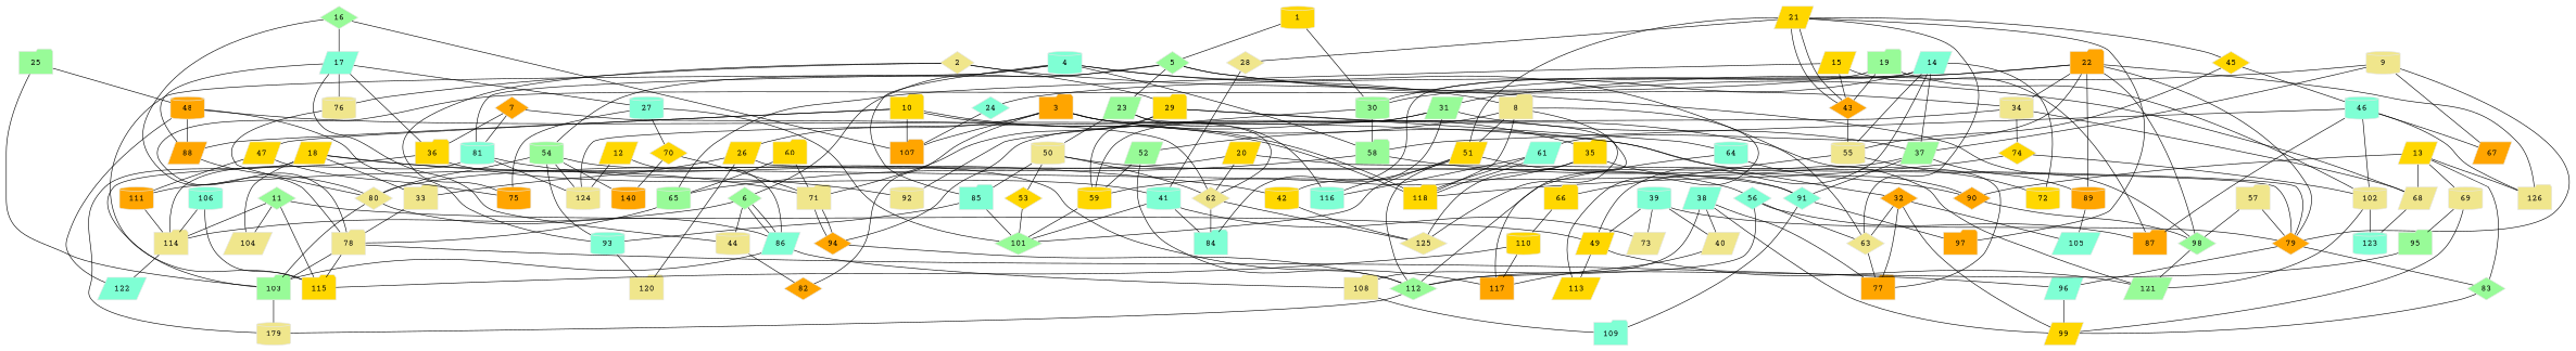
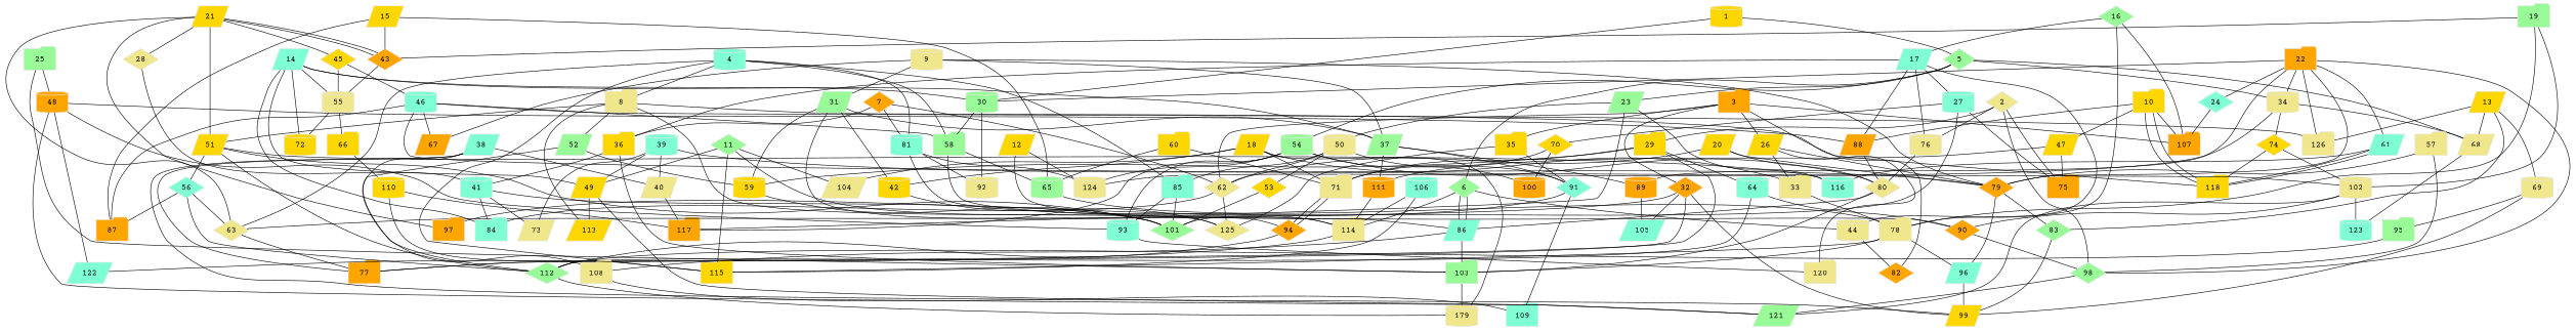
  graph {
    fontname="Courier Prime"
    node [color=gray90 fillcolor=khaki fontname="Courier Prime" shape=cylinder style=filled]
    edge [fontname="Courier Prime"]
    1 [fillcolor=gold]
    5 [fillcolor=palegreen shape=diamond]
    30 [fillcolor=palegreen]
    6 [fillcolor=palegreen shape=diamond]
    23 [fillcolor=palegreen shape=parallelogram]
    34
    54 [fillcolor=palegreen]
    68 [shape=parallelogram]
    58 [fillcolor=palegreen shape=folder]
    92
    2 [shape=diamond]
    29 [fillcolor=gold shape=folder]
-   75 [fillcolor=orange]
+   75 [fillcolor=orange shape=folder]
    76
    98 [fillcolor=palegreen shape=diamond]
    71 [shape=folder]
    59 [fillcolor=gold]
    64 [fillcolor=aquamarine]
    77 [fillcolor=orange shape=folder]
    80 [shape=diamond]
    121 [fillcolor=palegreen shape=parallelogram]
    3 [fillcolor=orange shape=folder]
    26 [fillcolor=gold shape=parallelogram]
    32 [fillcolor=orange shape=diamond]
    35 [fillcolor=gold shape=folder]
    62 [shape=diamond]
    82 [fillcolor=orange shape=diamond]
    107 [fillcolor=orange shape=folder]
    79 [fillcolor=orange shape=diamond]
    33 [shape=folder]
    120 [shape=folder]
    63 [shape=diamond]
    99 [fillcolor=gold shape=parallelogram]
    105 [fillcolor=aquamarine shape=parallelogram]
    125 [shape=diamond]
    91 [fillcolor=aquamarine shape=diamond]
    84 [fillcolor=aquamarine shape=folder]
    4 [fillcolor=aquamarine]
    8 [shape=folder]
    81 [fillcolor=aquamarine]
    85 [fillcolor=aquamarine shape=folder]
    115 [fillcolor=gold shape=folder]
    51 [fillcolor=gold shape=parallelogram]
    52 [fillcolor=palegreen shape=parallelogram]
    113 [fillcolor=gold shape=parallelogram]
    118 [fillcolor=gold shape=folder]
    90 [fillcolor=orange shape=diamond]
    65 [fillcolor=palegreen]
    114 [shape=folder]
    124
    101 [fillcolor=palegreen shape=diamond]
    93 [fillcolor=aquamarine]
    44
    86 [fillcolor=aquamarine shape=parallelogram]
    16 [fillcolor=palegreen shape=diamond]
    17 [fillcolor=aquamarine shape=parallelogram]
    78 [shape=folder]
    50
    116 [fillcolor=aquamarine]
    117 [fillcolor=orange shape=folder]
    74 [fillcolor=gold shape=diamond]
-   100 [fillcolor=orange label=140]
+   100 [fillcolor=orange]
    123 [fillcolor=aquamarine]
    103 [fillcolor=palegreen shape=folder]
    108 [shape=folder]
    122 [fillcolor=aquamarine shape=parallelogram]
    7 [fillcolor=orange shape=diamond]
    36 [fillcolor=gold shape=folder]
    41 [fillcolor=aquamarine]
    56 [fillcolor=aquamarine shape=diamond]
    112 [fillcolor=palegreen shape=diamond]
    31 [fillcolor=palegreen shape=parallelogram]
    9
    37 [fillcolor=palegreen shape=parallelogram]
    67 [fillcolor=orange shape=parallelogram]
    42 [fillcolor=gold]
    94 [fillcolor=orange shape=diamond]
    89 [fillcolor=orange]
    111 [fillcolor=orange]
    83 [fillcolor=palegreen shape=diamond]
    96 [fillcolor=aquamarine shape=parallelogram]
    10 [fillcolor=gold shape=folder]
    47 [fillcolor=gold shape=parallelogram]
    88 [fillcolor=orange shape=parallelogram]
    11 [fillcolor=palegreen shape=diamond]
    49 [fillcolor=gold shape=parallelogram]
    104 [shape=parallelogram]
    12 [fillcolor=gold shape=parallelogram]
    13 [fillcolor=gold shape=parallelogram]
    69
    126 [shape=folder]
    95 [fillcolor=palegreen shape=folder]
    14 [fillcolor=aquamarine shape=parallelogram]
    55
    72 [fillcolor=gold]
    66 [fillcolor=gold shape=folder]
    15 [fillcolor=gold shape=parallelogram]
    43 [fillcolor=orange shape=diamond]
    87 [fillcolor=orange shape=folder]
    27 [fillcolor=aquamarine]
    70 [fillcolor=gold shape=diamond]
    18 [fillcolor=gold shape=parallelogram]
    n103 [label=179]
    19 [fillcolor=palegreen shape=folder]
    102
    20 [fillcolor=gold shape=parallelogram]
    21 [fillcolor=gold shape=parallelogram]
    28 [shape=diamond]
    45 [fillcolor=gold shape=diamond]
    97 [fillcolor=orange shape=folder]
    46 [fillcolor=aquamarine]
    22 [fillcolor=orange shape=folder]
    24 [fillcolor=aquamarine shape=diamond]
    61 [fillcolor=aquamarine shape=parallelogram]
    53 [fillcolor=gold shape=diamond]
    25 [fillcolor=palegreen shape=folder]
    48 [fillcolor=orange]
    73 [shape=parallelogram]
    109 [fillcolor=aquamarine shape=folder]
    38 [fillcolor=aquamarine shape=parallelogram]
    40 [shape=parallelogram]
    39 [fillcolor=aquamarine]
    110 [fillcolor=gold]
    57 [shape=folder]
    60 [fillcolor=gold shape=folder]
    106 [fillcolor=aquamarine]
    1 -- 5
    1 -- 30
    5 -- 6
    5 -- 23
    5 -- 34
    5 -- 54
    5 -- 68
    30 -- 58
    30 -- 92
    6 -- 114
    6 -- 44
    6 -- 86
    6 -- 86
    23 -- 50
    23 -- 116
    23 -- 117
    34 -- 68
    34 -- 124
    34 -- 74
    54 -- 80
    54 -- 124
    54 -- 93
    54 -- 117
    54 -- 100
    68 -- 123
    58 -- 90
    58 -- 65
    2 -- 29
    2 -- 75
    2 -- 76
    2 -- 98
    29 -- 71
    29 -- 59
    29 -- 64
    29 -- 77
    76 -- 80
    98 -- 121
    71 -- 94
    71 -- 94
    59 -- 101
    64 -- 90
    64 -- 112
    80 -- 86
    80 -- 103
    3 -- 26
    3 -- 32
    3 -- 35
    3 -- 62
    3 -- 82
    3 -- 107
    26 -- 79
    26 -- 33
    26 -- 120
    32 -- 77
    32 -- 63
    32 -- 99
    32 -- 105
-   35 -- 59
    35 -- 125
    35 -- 91
    62 -- 125
    62 -- 84
    79 -- 83
    79 -- 96
    33 -- 78
    63 -- 77
    91 -- 97
    91 -- 109
    4 -- 58
    4 -- 63
    4 -- 8
    4 -- 81
    4 -- 85
    4 -- 115
    8 -- 125
    8 -- 51
    8 -- 52
    8 -- 113
    8 -- 118
    81 -- 92
    81 -- 114
    81 -- 124
    85 -- 101
    85 -- 93
    51 -- 101
    51 -- 116
    51 -- 56
    51 -- 112
    52 -- 59
    52 -- 112
    90 -- 98
    65 -- 78
    114 -- 122
    93 -- 120
    44 -- 82
    86 -- 103
    86 -- 108
    16 -- 107
    16 -- 17
    16 -- 78
    17 -- 76
    17 -- 44
    17 -- 36
    17 -- 88
    17 -- 27
    78 -- 115
    78 -- 103
    78 -- 96
    50 -- 62
    50 -- 91
    50 -- 85
    50 -- 53
    74 -- 118
    74 -- 102
    103 -- n103
    108 -- 109
    7 -- 62
    7 -- 81
    7 -- 36
    36 -- 103
    36 -- 41
    41 -- 84
    41 -- 101
    41 -- 73
    56 -- 63
    56 -- 112
    56 -- 87
    112 -- n103
    31 -- 59
    31 -- 37
    31 -- 42
    31 -- 94
    9 -- 79
    9 -- 31
    9 -- 37
    9 -- 67
    37 -- 91
    37 -- 89
    37 -- 111
    42 -- 125
    94 -- 112
    89 -- 105
    111 -- 114
    83 -- 99
    96 -- 99
    10 -- 107
    10 -- 118
    10 -- 118
    10 -- 47
    10 -- 88
    47 -- 75
    47 -- 111
    88 -- 80
    11 -- 115
    11 -- 114
    11 -- 49
    11 -- 104
    49 -- 121
    49 -- 113
    12 -- 124
    12 -- 86
    13 -- 68
-   13 -- 90
+   102 -- 90
    13 -- 83
    13 -- 69
    13 -- 126
    69 -- 99
    69 -- 95
    95 -- 112
    14 -- 30
    14 -- 84
    14 -- 37
    14 -- 49
    14 -- 55
    14 -- 72
    55 -- 72
    55 -- 66
    66 -- 110
    15 -- 65
    15 -- 43
    15 -- 87
    43 -- 55
    27 -- 75
    27 -- 101
    27 -- 70
    70 -- 71
    70 -- 100
    18 -- 71
    18 -- 33
    18 -- 42
    18 -- 104
    18 -- n103
    19 -- 78
    19 -- 43
    19 -- 102
    102 -- 121
    102 -- 123
    20 -- 80
    20 -- 62
    20 -- 79
    21 -- 63
    21 -- 51
    21 -- 43
    21 -- 43
    21 -- 28
    21 -- 45
    21 -- 97
    28 -- 41
    45 -- 55
    45 -- 46
    46 -- 58
    46 -- 67
    46 -- 126
    46 -- 87
    46 -- 102
    22 -- 30
    22 -- 34
    22 -- 98
    22 -- 79
    22 -- 89
    22 -- 126
    22 -- 24
    22 -- 61
    24 -- 107
    61 -- 118
    61 -- 118
    61 -- 116
    53 -- 101
    25 -- 103
    25 -- 48
    48 -- 121
    48 -- 93
    48 -- 122
    48 -- 88
    38 -- 77
    38 -- 99
    38 -- 108
    38 -- 40
    40 -- 117
    39 -- 79
    39 -- 49
    39 -- 73
    39 -- 40
    110 -- 115
    110 -- 117
    57 -- 98
    57 -- 79
    60 -- 71
    60 -- 65
    106 -- 115
    106 -- 114
  }
